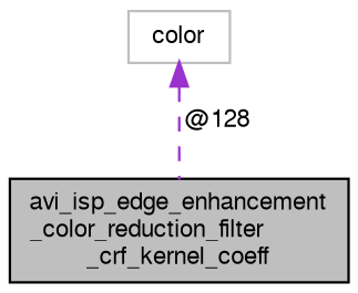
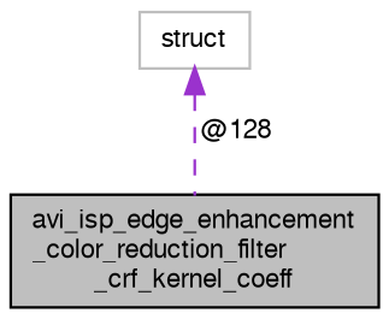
  digraph {
    node [fontname=FreeSans fontsize=10 shape=record style=filled]
    n1 [color=black fillcolor=grey75 fontcolor=black height=0.2 label="avi_isp_edge_enhancement\l_color_reduction_filter\l_crf_kernel_coeff" width=0.4]
-   n2 [color=grey75 fillcolor=white height=0.2 label=color width=0.4]
+   n2 [color=grey75 fillcolor=white height=0.2 label=struct width=0.4]
    n2 -> n1 [color=darkorchid3 dir=back fontname=FreeSans fontsize=10 label=" @128" labelfontname=FreeSans labelfontsize=10 style=dashed]
  }
